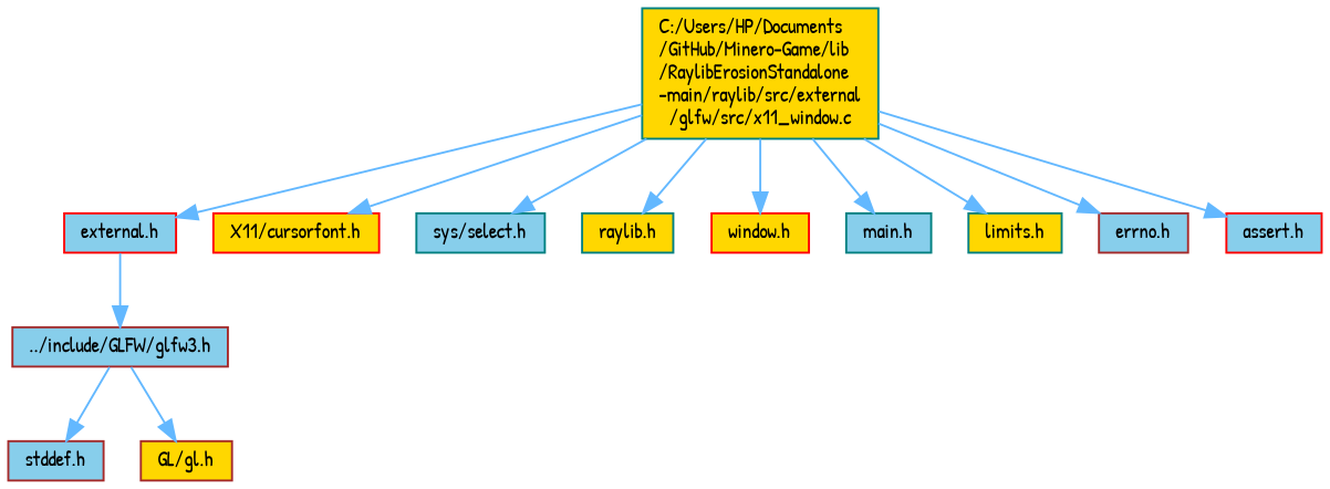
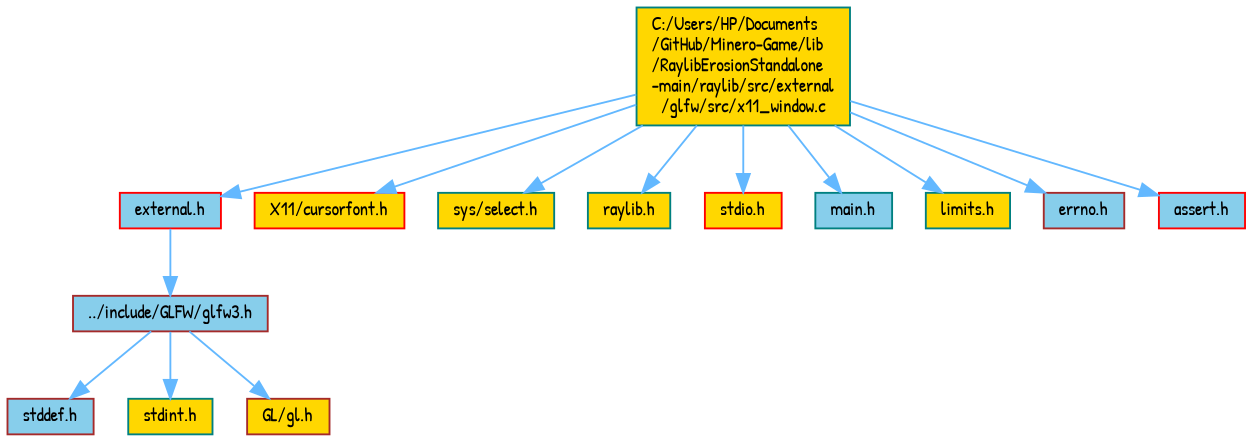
  digraph {
    fontname="Patrick Hand"
    node [color=teal fillcolor=gold fontname="Patrick Hand" fontsize=10 shape=box style=filled]
    edge [color=steelblue1 fontname="Patrick Hand" fontsize=10 labelfontname=Helvetica labelfontsize=10 style=solid]
    n1 [fontcolor=black height=0.2 label="C:/Users/HP/Documents\l/GitHub/Minero-Game/lib\l/RaylibErosionStandalone\l-main/raylib/src/external\l/glfw/src/x11_window.c" width=0.4]
    n2 [color=red fillcolor=skyblue height=0.2 label="external.h" width=0.4]
    n3 [color=red height=0.2 label="X11/cursorfont.h" width=0.4]
-   n4 [fillcolor=skyblue height=0.2 label="sys/select.h" width=0.4]
+   n4 [height=0.2 label="sys/select.h" width=0.4]
    n5 [height=0.2 label="raylib.h" width=0.4]
-   n6 [color=red height=0.2 label="window.h" width=0.4]
+   n6 [color=red height=0.2 label="stdio.h" width=0.4]
    n7 [fillcolor=skyblue height=0.2 label="main.h" width=0.4]
    n8 [height=0.2 label="limits.h" width=0.4]
    n9 [color=brown fillcolor=skyblue height=0.2 label="errno.h" width=0.4]
    n10 [color=red fillcolor=skyblue height=0.2 label="assert.h" width=0.4]
    n11 [color=brown fillcolor=skyblue height=0.2 label="../include/GLFW/glfw3.h" width=0.4]
    n12 [color=brown fillcolor=skyblue height=0.2 label="stddef.h" width=0.4]
+   n13 [height=0.2 label="stdint.h" width=0.4]
    n14 [color=brown height=0.2 label="GL/gl.h" width=0.4]
    n1 -> n2
    n1 -> n3
    n1 -> n4
    n1 -> n5
    n1 -> n6
    n1 -> n7
    n1 -> n8
    n1 -> n9
    n1 -> n10
    n2 -> n11
    n11 -> n12
+   n11 -> n13
    n11 -> n14
  }
